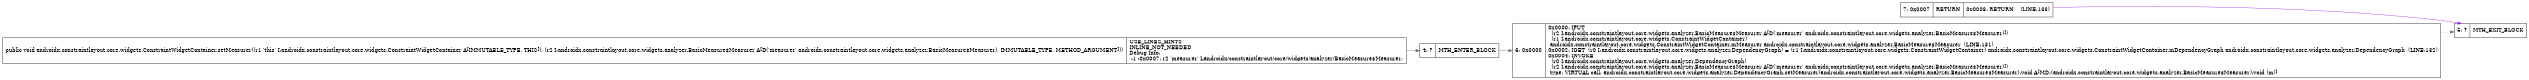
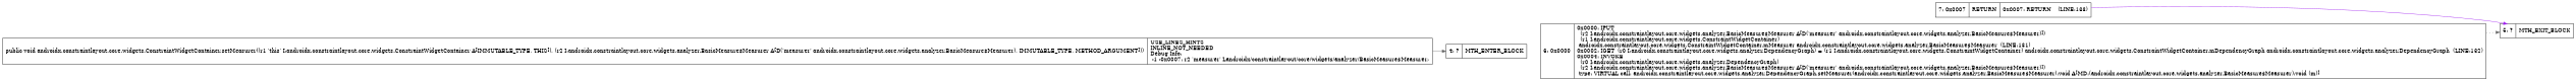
  digraph {
    rankdir=LR
    node [shape=record]
    edge [color=gray40 style=solid]
    n1 [label="{4\:\ ?|MTH_ENTER_BLOCK\l}"]
    n2 [label="{6\:\ 0x0000|0x0000: IPUT  \l  (r2 I:androidx.constraintlayout.core.widgets.analyzer.BasicMeasure$Measurer A[D('measurer' androidx.constraintlayout.core.widgets.analyzer.BasicMeasure$Measurer)])\l  (r1 I:androidx.constraintlayout.core.widgets.ConstraintWidgetContainer)\l androidx.constraintlayout.core.widgets.ConstraintWidgetContainer.mMeasurer androidx.constraintlayout.core.widgets.analyzer.BasicMeasure$Measurer  (LINE:131)\l0x0002: IGET  (r0 I:androidx.constraintlayout.core.widgets.analyzer.DependencyGraph) = (r1 I:androidx.constraintlayout.core.widgets.ConstraintWidgetContainer) androidx.constraintlayout.core.widgets.ConstraintWidgetContainer.mDependencyGraph androidx.constraintlayout.core.widgets.analyzer.DependencyGraph  (LINE:132)\l0x0004: INVOKE  \l  (r0 I:androidx.constraintlayout.core.widgets.analyzer.DependencyGraph)\l  (r2 I:androidx.constraintlayout.core.widgets.analyzer.BasicMeasure$Measurer A[D('measurer' androidx.constraintlayout.core.widgets.analyzer.BasicMeasure$Measurer)])\l type: VIRTUAL call: androidx.constraintlayout.core.widgets.analyzer.DependencyGraph.setMeasurer(androidx.constraintlayout.core.widgets.analyzer.BasicMeasure$Measurer):void A[MD:(androidx.constraintlayout.core.widgets.analyzer.BasicMeasure$Measurer):void (m)]\l}"]
    n3 [label="{5\:\ ?|MTH_EXIT_BLOCK\l}"]
-   n4 [label="{7\:\ 0x0007|RETURN\l|0x0008: RETURN    (LINE:133)\l}"]
+   n4 [label="{7\:\ 0x0007|RETURN\l|0x0007: RETURN    (LINE:133)\l}"]
    n5 [label="{public void androidx.constraintlayout.core.widgets.ConstraintWidgetContainer.setMeasurer((r1 'this' I:androidx.constraintlayout.core.widgets.ConstraintWidgetContainer A[IMMUTABLE_TYPE, THIS]), (r2 I:androidx.constraintlayout.core.widgets.analyzer.BasicMeasure$Measurer A[D('measurer' androidx.constraintlayout.core.widgets.analyzer.BasicMeasure$Measurer), IMMUTABLE_TYPE, METHOD_ARGUMENT]))  | USE_LINES_HINTS\lINLINE_NOT_NEEDED\lDebug Info:\l  \-1 \-0x0007: r2 'measurer' Landroidx\/constraintlayout\/core\/widgets\/analyzer\/BasicMeasure$Measurer;\l}"]
-   n1 -> n2
    n2 -> n3 [style=dotted]
    n4 -> n3 [color=purple]
    n5 -> n1
  }
